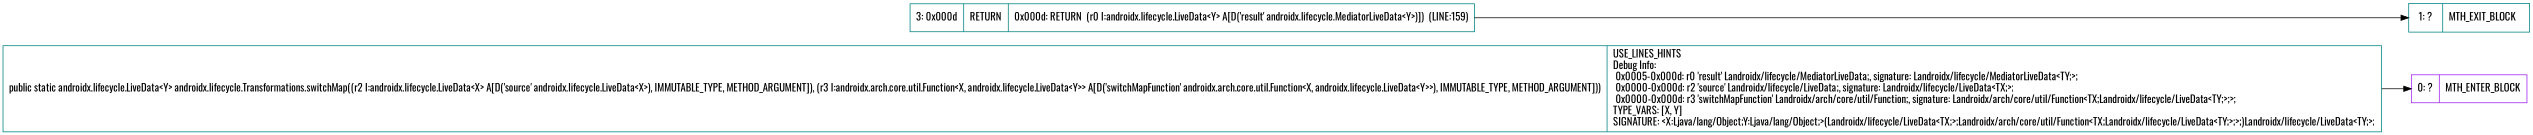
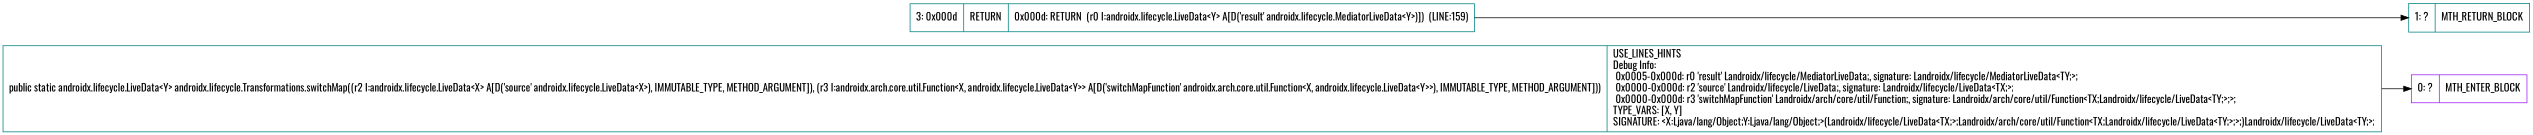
  digraph {
    fontname=Oswald
    rankdir=LR
    node [color=teal fontname=Oswald shape=record]
    edge [fontname=Oswald]
    n1 [color=purple label="{0\:\ ?|MTH_ENTER_BLOCK\l}"]
    n2 [label="{3\:\ 0x000d|RETURN\l|0x000d: RETURN  (r0 I:androidx.lifecycle.LiveData\<Y\> A[D('result' androidx.lifecycle.MediatorLiveData\<Y\>)])  (LINE:159)\l}"]
-   n3 [label="{1\:\ ?|MTH_EXIT_BLOCK\l}"]
+   n3 [label="{1\:\ ?|MTH_RETURN_BLOCK\l}"]
    n4 [label="{public static androidx.lifecycle.LiveData\<Y\> androidx.lifecycle.Transformations.switchMap((r2 I:androidx.lifecycle.LiveData\<X\> A[D('source' androidx.lifecycle.LiveData\<X\>), IMMUTABLE_TYPE, METHOD_ARGUMENT]), (r3 I:androidx.arch.core.util.Function\<X, androidx.lifecycle.LiveData\<Y\>\> A[D('switchMapFunction' androidx.arch.core.util.Function\<X, androidx.lifecycle.LiveData\<Y\>\>), IMMUTABLE_TYPE, METHOD_ARGUMENT]))  | USE_LINES_HINTS\lDebug Info:\l  0x0005\-0x000d: r0 'result' Landroidx\/lifecycle\/MediatorLiveData;, signature: Landroidx\/lifecycle\/MediatorLiveData\<TY;\>;\l  0x0000\-0x000d: r2 'source' Landroidx\/lifecycle\/LiveData;, signature: Landroidx\/lifecycle\/LiveData\<TX;\>;\l  0x0000\-0x000d: r3 'switchMapFunction' Landroidx\/arch\/core\/util\/Function;, signature: Landroidx\/arch\/core\/util\/Function\<TX;Landroidx\/lifecycle\/LiveData\<TY;\>;\>;\lTYPE_VARS: [X, Y]\lSIGNATURE: \<X:Ljava\/lang\/Object;Y:Ljava\/lang\/Object;\>(Landroidx\/lifecycle\/LiveData\<TX;\>;Landroidx\/arch\/core\/util\/Function\<TX;Landroidx\/lifecycle\/LiveData\<TY;\>;\>;)Landroidx\/lifecycle\/LiveData\<TY;\>;\l}"]
    n2 -> n3
    n4 -> n1
  }
